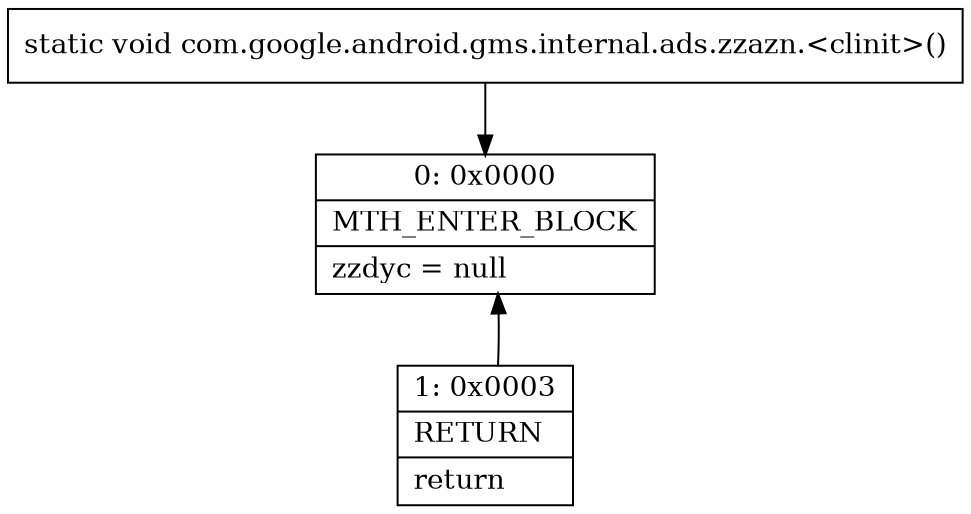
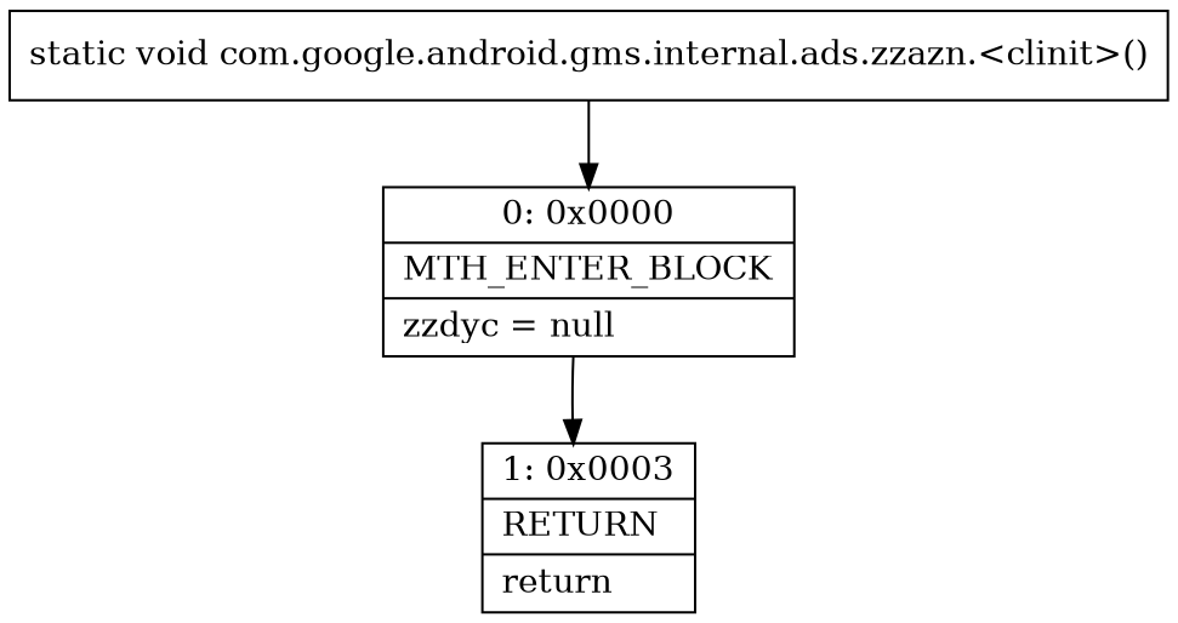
  digraph {
    node [shape=record]
    n1 [label="{0\:\ 0x0000|MTH_ENTER_BLOCK\l|zzdyc = null\l}"]
    n2 [label="{1\:\ 0x0003|RETURN\l|return\l}"]
    n3 [label="{static void com.google.android.gms.internal.ads.zzazn.\<clinit\>() }"]
-   n2 -> n1
+   n1 -> n2
    n3 -> n1
  }
